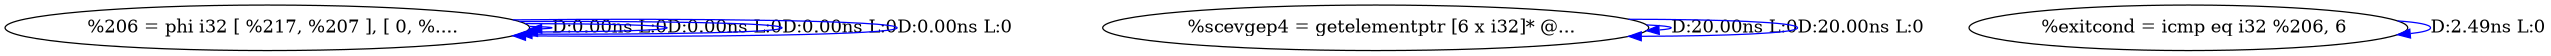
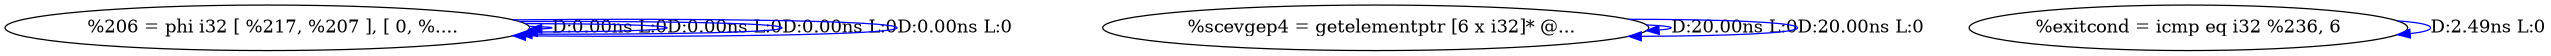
  digraph {
    edge [color=blue]
    n1 [label="  %206 = phi i32 [ %217, %207 ], [ 0, %...."]
    n2 [label="  %scevgep4 = getelementptr [6 x i32]* @..."]
-   n3 [label="  %exitcond = icmp eq i32 %206, 6"]
+   n3 [label="%exitcond = icmp eq i32 %236, 6"]
    n1 -> n1 [label="D:0.00ns L:0"]
    n1 -> n1 [label="D:0.00ns L:0"]
    n1 -> n1 [label="D:0.00ns L:0"]
    n1 -> n1 [label="D:0.00ns L:0"]
    n2 -> n2 [label="D:20.00ns L:0"]
    n2 -> n2 [label="D:20.00ns L:0"]
    n3 -> n3 [label="D:2.49ns L:0"]
  }
